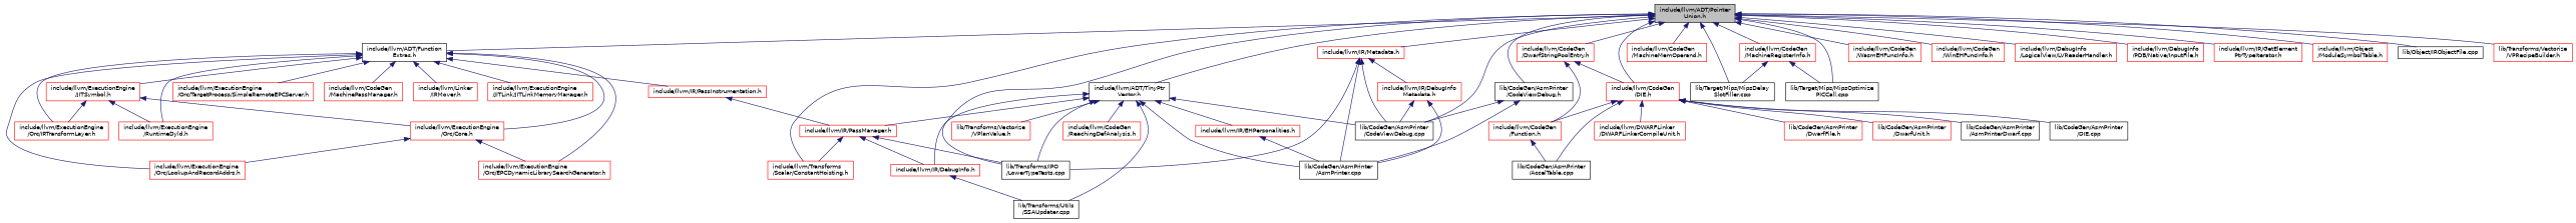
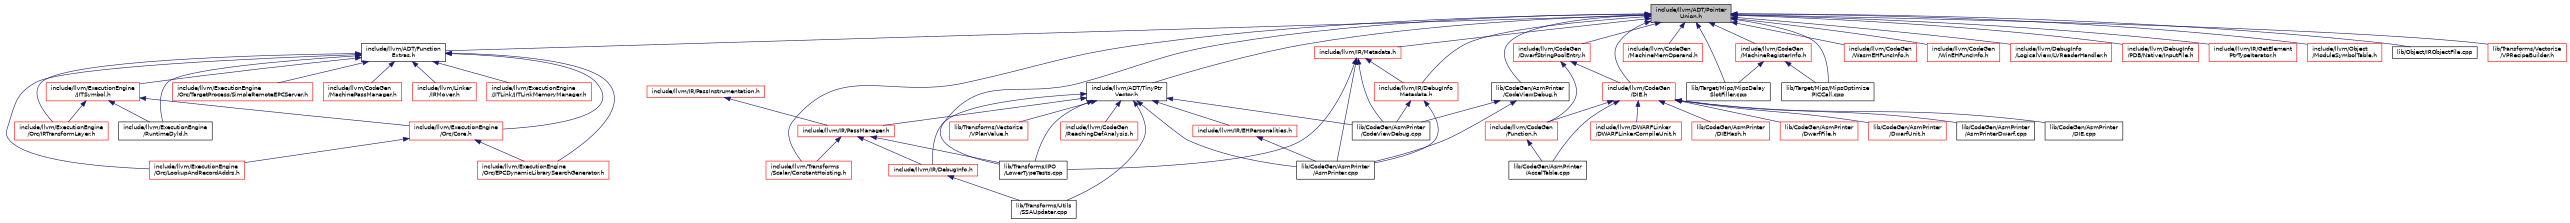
  digraph {
    node [color=red fontname=Helvetica fontsize=10 shape=record]
    edge [color=midnightblue dir=back fontname=Helvetica fontsize=10 labelfontname=Helvetica labelfontsize=10 style=solid]
    n1 [color=black fillcolor=grey75 fontcolor=black height=0.2 label="include/llvm/ADT/Pointer\lUnion.h" style=filled width=0.4]
    n2 [color=black height=0.2 label="include/llvm/ADT/Function\lExtras.h" width=0.4]
    n3 [height=0.2 label="include/llvm/Transforms\l/Scalar/ConstantHoisting.h" width=0.4]
    n4 [color=black height=0.2 label="lib/Transforms/IPO\l/LowerTypeTests.cpp" width=0.4]
    n5 [color=black height=0.2 label="include/llvm/ADT/TinyPtr\lVector.h" width=0.4]
    n6 [height=0.2 label="include/llvm/CodeGen\l/DIE.h" width=0.4]
    n7 [height=0.2 label="include/llvm/CodeGen\l/DwarfStringPoolEntry.h" width=0.4]
    n8 [height=0.2 label="include/llvm/CodeGen\l/MachineMemOperand.h" width=0.4]
    n9 [height=0.2 label="include/llvm/CodeGen\l/MachineRegisterInfo.h" width=0.4]
    n10 [color=black height=0.2 label="lib/Target/Mips/MipsDelay\lSlotFiller.cpp" width=0.4]
    n11 [color=black height=0.2 label="lib/Target/Mips/MipsOptimize\lPICCall.cpp" width=0.4]
    n12 [height=0.2 label="include/llvm/CodeGen\l/WasmEHFuncInfo.h" width=0.4]
    n13 [height=0.2 label="include/llvm/CodeGen\l/WinEHFuncInfo.h" width=0.4]
    n14 [height=0.2 label="include/llvm/DebugInfo\l/LogicalView/LVReaderHandler.h" width=0.4]
    n15 [height=0.2 label="include/llvm/DebugInfo\l/PDB/Native/InputFile.h" width=0.4]
    n16 [height=0.2 label="include/llvm/IR/DebugInfo\lMetadata.h" width=0.4]
    n17 [height=0.2 label="include/llvm/IR/GetElement\lPtrTypeIterator.h" width=0.4]
    n18 [height=0.2 label="include/llvm/IR/Metadata.h" width=0.4]
    n19 [height=0.2 label="include/llvm/Object\l/ModuleSymbolTable.h" width=0.4]
    n20 [color=black height=0.2 label="lib/CodeGen/AsmPrinter\l/CodeViewDebug.h" width=0.4]
    n21 [color=black height=0.2 label="lib/Object/IRObjectFile.cpp" width=0.4]
    n22 [height=0.2 label="lib/Transforms/Vectorize\l/VPRecipeBuilder.h" width=0.4]
    n23 [height=0.2 label="include/llvm/CodeGen\l/MachinePassManager.h" width=0.4]
    n24 [height=0.2 label="include/llvm/ExecutionEngine\l/JITLink/JITLinkMemoryManager.h" width=0.4]
    n25 [height=0.2 label="include/llvm/ExecutionEngine\l/JITSymbol.h" width=0.4]
    n26 [height=0.2 label="include/llvm/ExecutionEngine\l/Orc/Core.h" width=0.4]
    n27 [height=0.2 label="include/llvm/ExecutionEngine\l/Orc/EPCDynamicLibrarySearchGenerator.h" width=0.4]
    n28 [height=0.2 label="include/llvm/ExecutionEngine\l/Orc/LookupAndRecordAddrs.h" width=0.4]
    n29 [height=0.2 label="include/llvm/ExecutionEngine\l/Orc/IRTransformLayer.h" width=0.4]
-   n30 [height=0.2 label="include/llvm/ExecutionEngine\l/RuntimeDyld.h" width=0.4]
+   n30 [color=black height=0.2 label="include/llvm/ExecutionEngine\l/RuntimeDyld.h" width=0.4]
    n31 [height=0.2 label="include/llvm/ExecutionEngine\l/Orc/TargetProcess/SimpleRemoteEPCServer.h" width=0.4]
    n32 [height=0.2 label="include/llvm/IR/PassInstrumentation.h" width=0.4]
    n33 [height=0.2 label="include/llvm/Linker\l/IRMover.h" width=0.4]
    n34 [height=0.2 label="include/llvm/IR/PassManager.h" width=0.4]
    n35 [height=0.2 label="include/llvm/IR/DebugInfo.h" width=0.4]
    n36 [color=black height=0.2 label="lib/Transforms/Utils\l/SSAUpdater.cpp" width=0.4]
    n37 [height=0.2 label="include/llvm/CodeGen\l/ReachingDefAnalysis.h" width=0.4]
    n38 [height=0.2 label="include/llvm/IR/EHPersonalities.h" width=0.4]
    n39 [color=black height=0.2 label="lib/CodeGen/AsmPrinter\l/AsmPrinter.cpp" width=0.4]
    n40 [color=black height=0.2 label="lib/CodeGen/AsmPrinter\l/CodeViewDebug.cpp" width=0.4]
    n41 [height=0.2 label="lib/Transforms/Vectorize\l/VPlanValue.h" width=0.4]
    n42 [height=0.2 label="include/llvm/CodeGen\l/Function.h" width=0.4]
    n43 [color=black height=0.2 label="lib/CodeGen/AsmPrinter\l/AccelTable.cpp" width=0.4]
    n44 [height=0.2 label="include/llvm/DWARFLinker\l/DWARFLinkerCompileUnit.h" width=0.4]
+   n45 [height=0.2 label="lib/CodeGen/AsmPrinter\l/DIEHash.h" width=0.4]
    n46 [height=0.2 label="lib/CodeGen/AsmPrinter\l/DwarfFile.h" width=0.4]
    n47 [height=0.2 label="lib/CodeGen/AsmPrinter\l/DwarfUnit.h" width=0.4]
    n48 [color=black height=0.2 label="lib/CodeGen/AsmPrinter\l/AsmPrinterDwarf.cpp" width=0.4]
    n49 [color=black height=0.2 label="lib/CodeGen/AsmPrinter\l/DIE.cpp" width=0.4]
    n1 -> n2
    n1 -> n3
    n1 -> n4
    n1 -> n5
    n1 -> n6
    n1 -> n7
    n1 -> n8
    n1 -> n9
    n1 -> n10
    n1 -> n11
    n1 -> n12
    n1 -> n13
    n1 -> n14
    n1 -> n15
-   n1 -> n40
+   n1 -> n16
    n1 -> n17
    n1 -> n18
    n1 -> n19
    n1 -> n20
    n1 -> n21
    n1 -> n22
    n2 -> n23
    n2 -> n24
    n2 -> n25
    n2 -> n26
    n2 -> n27
    n2 -> n28
    n2 -> n29
    n2 -> n30
    n2 -> n31
-   n2 -> n32
    n2 -> n33
    n5 -> n4
    n5 -> n34
    n5 -> n35
    n5 -> n36
    n5 -> n37
    n5 -> n38
    n5 -> n39
    n5 -> n40
    n5 -> n41
    n6 -> n42
    n6 -> n43
    n6 -> n44
+   n6 -> n45
    n6 -> n46
    n6 -> n47
    n6 -> n48
    n6 -> n49
    n7 -> n6
    n7 -> n42
    n9 -> n10
    n9 -> n11
    n16 -> n39
    n16 -> n40
    n18 -> n4
    n18 -> n16
    n18 -> n39
    n18 -> n40
    n20 -> n39
    n20 -> n40
    n25 -> n26
    n25 -> n29
    n25 -> n30
    n26 -> n27
    n26 -> n28
    n32 -> n34
    n34 -> n3
    n34 -> n4
    n34 -> n35
    n35 -> n36
    n38 -> n39
    n42 -> n43
  }
